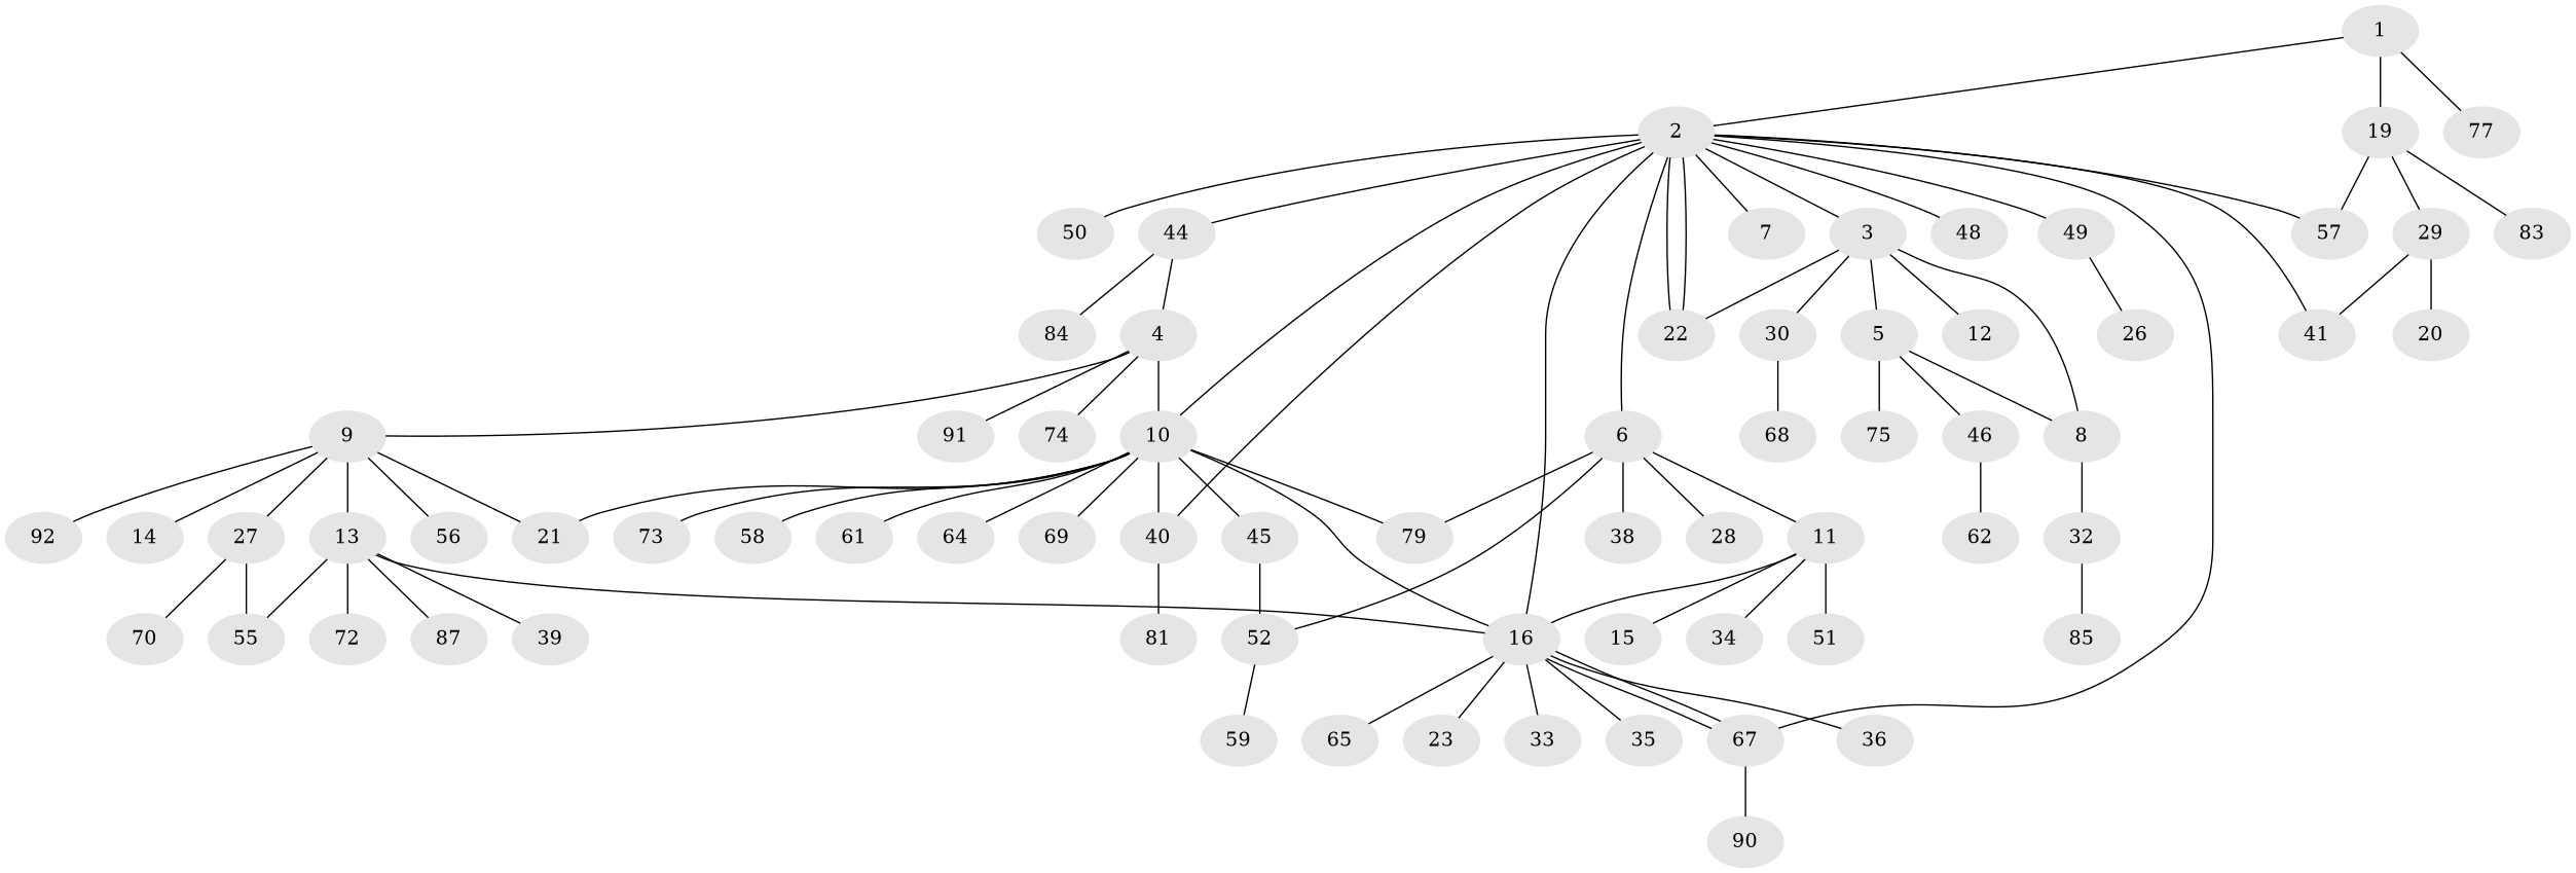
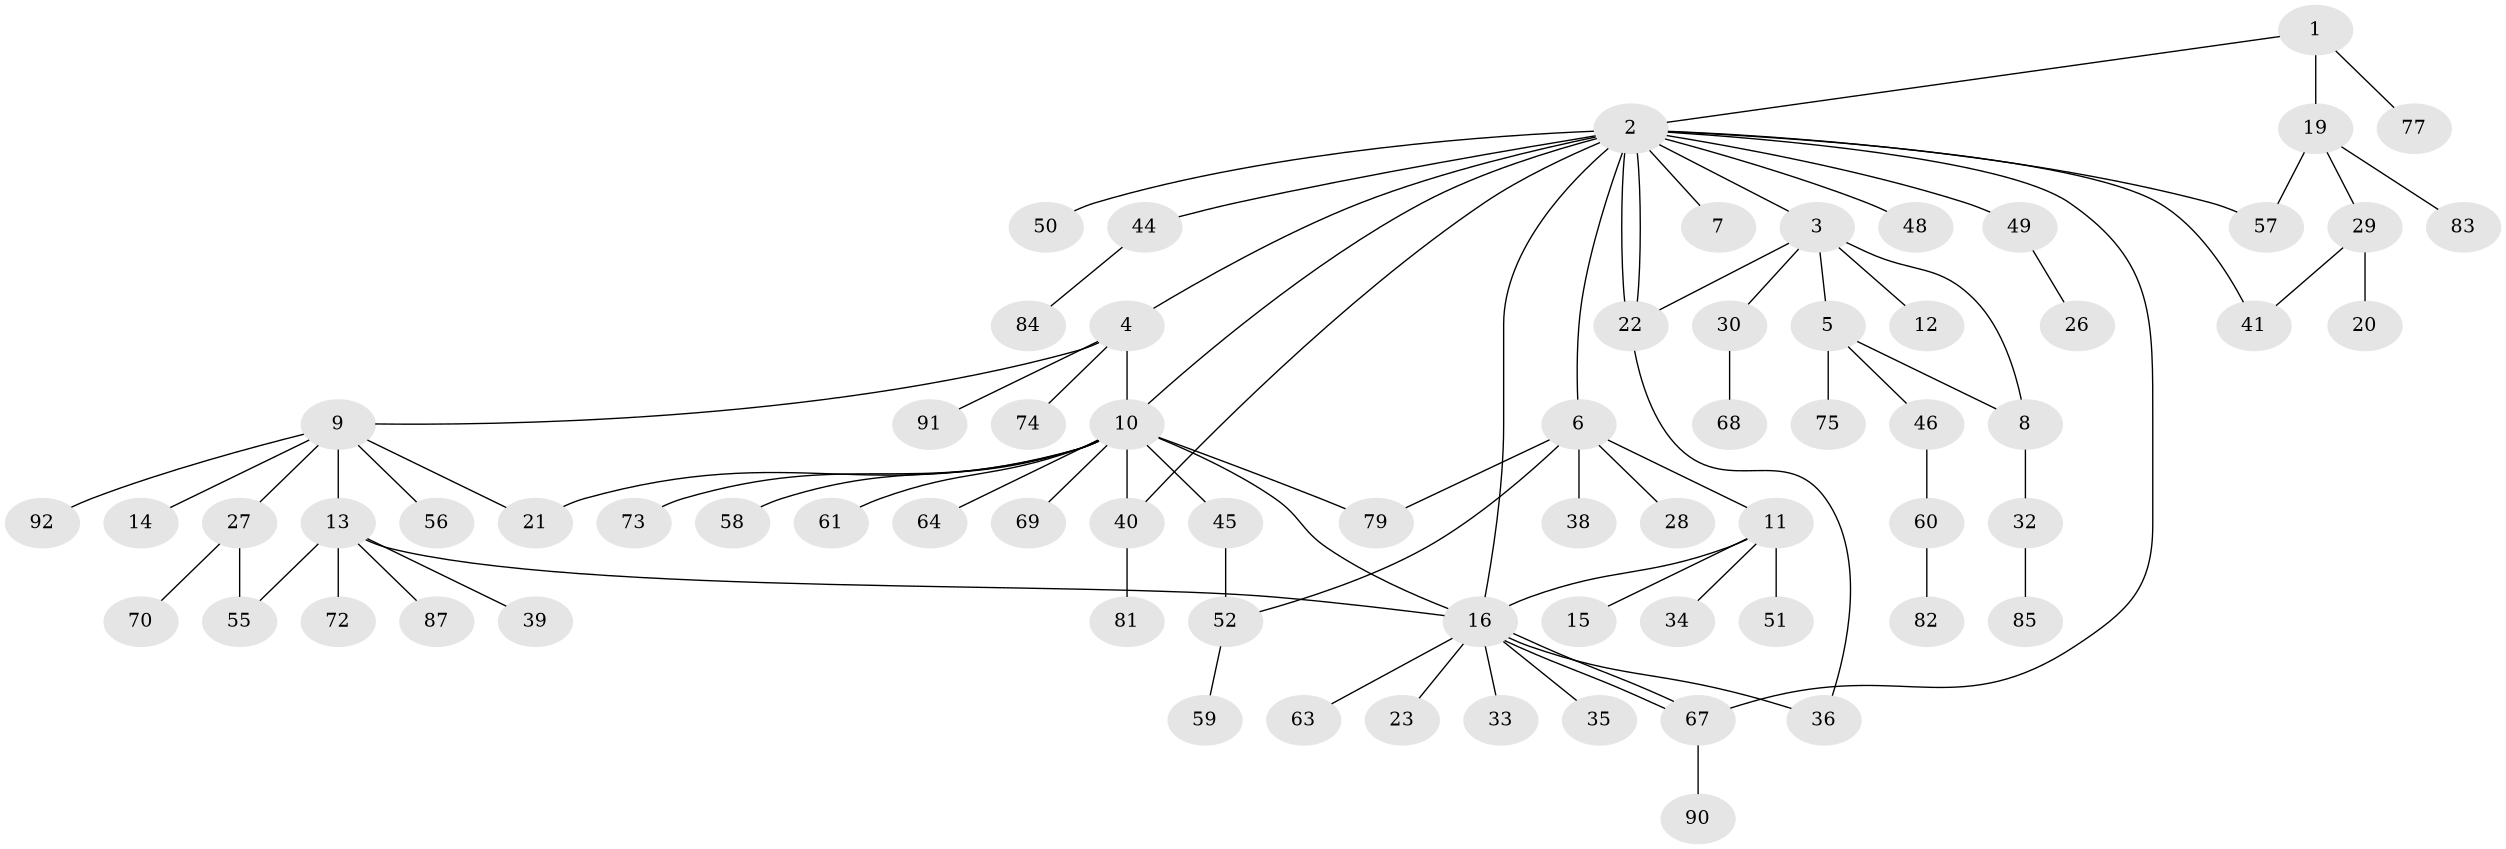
  graph {
    node [color=gray90 style=filled]
    2 [super="+24"]
    3 [super="+37"]
    4 [super="+17"]
    6 [super="+65"]
    7
    10 [super="+47"]
    16 [super="+18"]
    22
    40
    41 [super="+54"]
    44
    48
    49
    50
    57
    67 [super="+89"]
    1
    19 [super="+43"]
    77
    29
    83
    5 [super="+25"]
    8
    12
    30
    9 [super="+62"]
    74
    91
    11 [super="+42"]
    28 [super="+76"]
    38 [super="+53"]
    52 [super="+88"]
    79
    21
    45 [super="+66"]
    58
    61
    64
    69
    73
    23
    33
    35
    36
-   63 [label=65]
+   63
    81
    84
    26
    90
    46
    75
    32 [super="+78"]
    68
    13 [super="+31"]
    14 [super="+71"]
    27 [super="+85"]
    56
    92
-   60 [super="+80" label=62]
+   60 [super="+80"]
    15
    34
    51
    59
    n64 [label=85]
    39
    55
    72
    87
    70
    20
+   82
    2 -- 3
-   44 -- 4
+   2 -- 4
    2 -- 6
    2 -- 7
    2 -- 10
    2 -- 16
    2 -- 22
    2 -- 22
    2 -- 40
    2 -- 41
    2 -- 44
    2 -- 48
    2 -- 49
    2 -- 50
    2 -- 57
    2 -- 67
    3 -- 22
    3 -- 5
    3 -- 8
    3 -- 12
    3 -- 30
    4 -- 10
    4 -- 9
    4 -- 74
    4 -- 91
    6 -- 11
    6 -- 28
    6 -- 38
    6 -- 52
    6 -- 79
    10 -- 16
    10 -- 40
    10 -- 79
    10 -- 21
    10 -- 45
    10 -- 58
    10 -- 61
    10 -- 64
    10 -- 69
    10 -- 73
    16 -- 67
    16 -- 67
    16 -- 23
    16 -- 33
    16 -- 35
    16 -- 36
    16 -- 63
+   22 -- 36
    40 -- 81
    44 -- 84
    49 -- 26
    67 -- 90
    1 -- 2
    1 -- 19
    1 -- 77
    19 -- 57
    19 -- 29
    19 -- 83
    29 -- 41
    29 -- 20
    5 -- 8
    5 -- 46
    5 -- 75
    8 -- 32
    30 -- 68
    9 -- 21
    9 -- 13
    9 -- 14
    9 -- 27
    9 -- 56
    9 -- 92
    11 -- 16
    11 -- 15
    11 -- 34
    11 -- 51
    52 -- 59
    45 -- 52
    46 -- 60
    32 -- n64
    13 -- 16
    13 -- 39
    13 -- 55
    13 -- 72
    13 -- 87
    27 -- 55
    27 -- 70
+   60 -- 82
  }
